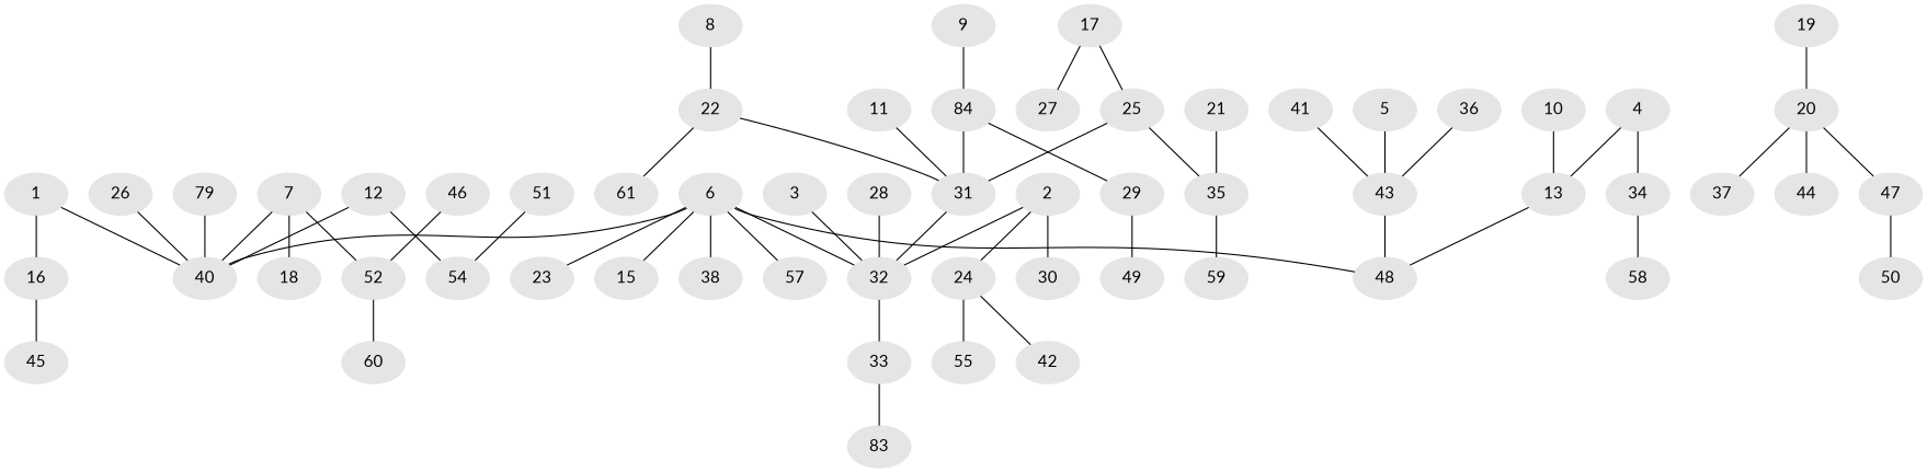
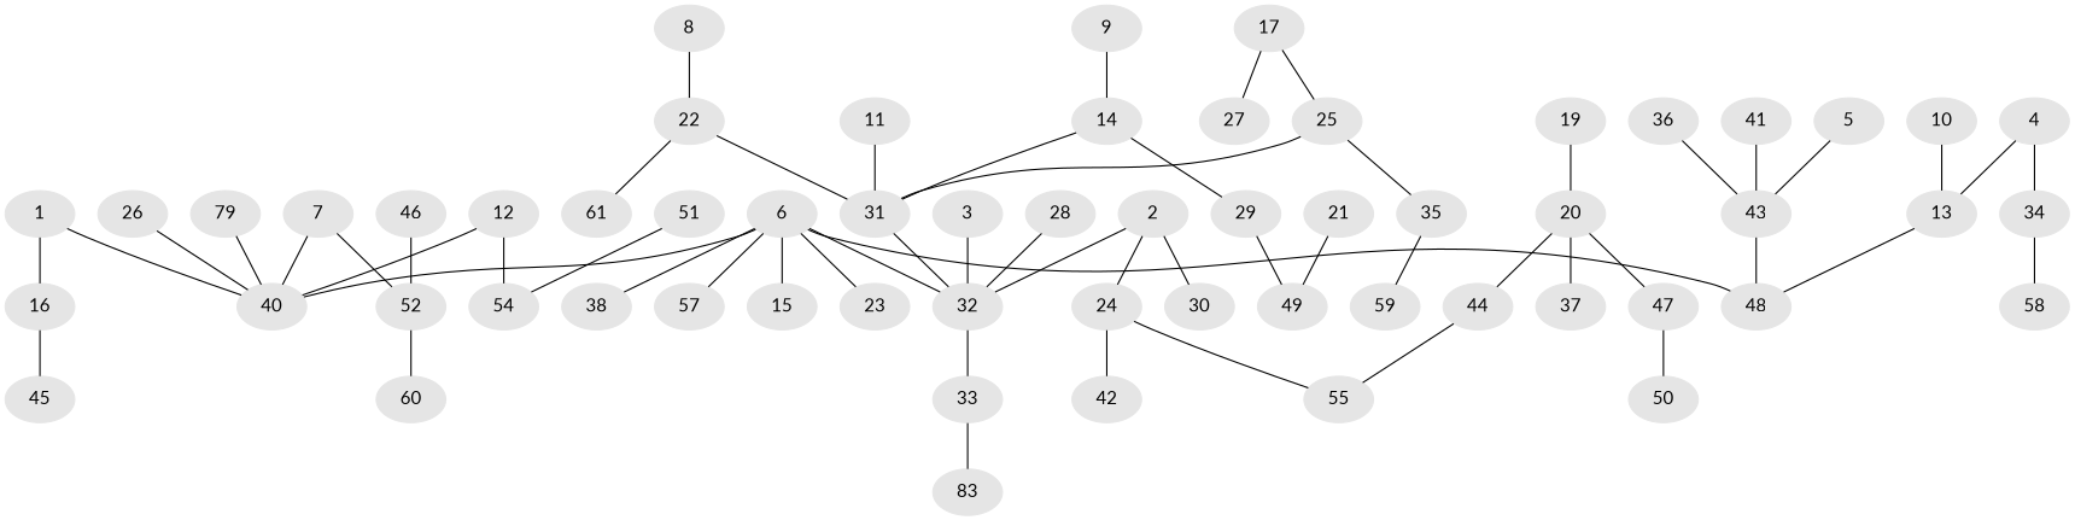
  graph {
    fontname=Lato
    node [color=gray90 fontname=Lato style=filled]
    edge [fontname=Lato weight=1.0]
    1
    16
    40
    45
    2
    24
    30
    32
    42
    55
    33
    3
    4
    13
    34
    48
    58
    5
    43
    6
    15
    23
    38
    57
    7
-   18
    52
    60
    8
    22
    31
    61
    9
-   14 [label=84]
+   14
    29
    10
    11
    12
    54
    49
    17
    25
    27
    35
    19
    20
    37
    44
    47
    50
    21
    59
    26
    28
    n55 [label=83]
    36
    n57 [label=79]
    41
    46
    51
    1 -- 16
    1 -- 40
    16 -- 45
    2 -- 24
    2 -- 30
    2 -- 32
    24 -- 42
    24 -- 55
    32 -- 33
    33 -- n55
    3 -- 32
    4 -- 13
    4 -- 34
    13 -- 48
    34 -- 58
    5 -- 43
    43 -- 48
    6 -- 40
    6 -- 32
    6 -- 48
    6 -- 15
    6 -- 23
    6 -- 38
    6 -- 57
    7 -- 40
-   7 -- 18
    7 -- 52
    52 -- 60
    8 -- 22
    22 -- 31
    22 -- 61
    31 -- 32
    9 -- 14
    14 -- 31
    14 -- 29
    29 -- 49
    10 -- 13
    11 -- 31
    12 -- 40
    12 -- 54
    17 -- 25
    17 -- 27
    25 -- 31
    25 -- 35
    35 -- 59
    19 -- 20
    20 -- 37
    20 -- 44
    20 -- 47
+   44 -- 55
    47 -- 50
-   21 -- 35
+   21 -- 49
    26 -- 40
    28 -- 32
    36 -- 43
    n57 -- 40
    41 -- 43
    46 -- 52
    51 -- 54
  }
